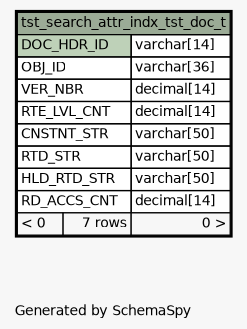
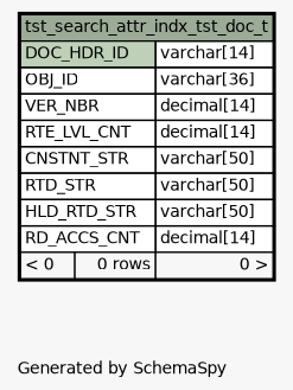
  digraph {
    bgcolor="#f7f7f7"
    fontname=Helvetica
    fontsize=11
    label="\nGenerated by SchemaSpy"
    labeljust=l
    nodesep=0.18
    rankdir=TB
    ranksep=0.46
-   n1 [fontname=Helvetica fontsize=11 label=<     <TABLE BORDER="2" CELLBORDER="1" CELLSPACING="0" BGCOLOR="#ffffff">       <TR><TD COLSPAN="3" BGCOLOR="#9bab96" ALIGN="CENTER">tst_search_attr_indx_tst_doc_t</TD></TR>       <TR><TD PORT="DOC_HDR_ID" COLSPAN="2" BGCOLOR="#bed1b8" ALIGN="LEFT">DOC_HDR_ID</TD><TD PORT="DOC_HDR_ID.type" ALIGN="LEFT">varchar[14]</TD></TR>       <TR><TD PORT="OBJ_ID" COLSPAN="2" ALIGN="LEFT">OBJ_ID</TD><TD PORT="OBJ_ID.type" ALIGN="LEFT">varchar[36]</TD></TR>       <TR><TD PORT="VER_NBR" COLSPAN="2" ALIGN="LEFT">VER_NBR</TD><TD PORT="VER_NBR.type" ALIGN="LEFT">decimal[14]</TD></TR>       <TR><TD PORT="RTE_LVL_CNT" COLSPAN="2" ALIGN="LEFT">RTE_LVL_CNT</TD><TD PORT="RTE_LVL_CNT.type" ALIGN="LEFT">decimal[14]</TD></TR>       <TR><TD PORT="CNSTNT_STR" COLSPAN="2" ALIGN="LEFT">CNSTNT_STR</TD><TD PORT="CNSTNT_STR.type" ALIGN="LEFT">varchar[50]</TD></TR>       <TR><TD PORT="RTD_STR" COLSPAN="2" ALIGN="LEFT">RTD_STR</TD><TD PORT="RTD_STR.type" ALIGN="LEFT">varchar[50]</TD></TR>       <TR><TD PORT="HLD_RTD_STR" COLSPAN="2" ALIGN="LEFT">HLD_RTD_STR</TD><TD PORT="HLD_RTD_STR.type" ALIGN="LEFT">varchar[50]</TD></TR>       <TR><TD PORT="RD_ACCS_CNT" COLSPAN="2" ALIGN="LEFT">RD_ACCS_CNT</TD><TD PORT="RD_ACCS_CNT.type" ALIGN="LEFT">decimal[14]</TD></TR>       <TR><TD ALIGN="LEFT" BGCOLOR="#f7f7f7">&lt; 0</TD><TD ALIGN="RIGHT" BGCOLOR="#f7f7f7">7 rows</TD><TD ALIGN="RIGHT" BGCOLOR="#f7f7f7">0 &gt;</TD></TR>     </TABLE>> shape=plaintext]
+   n1 [fontname=Helvetica fontsize=11 label=<     <TABLE BORDER="2" CELLBORDER="1" CELLSPACING="0" BGCOLOR="#ffffff">       <TR><TD COLSPAN="3" BGCOLOR="#9bab96" ALIGN="CENTER">tst_search_attr_indx_tst_doc_t</TD></TR>       <TR><TD PORT="DOC_HDR_ID" COLSPAN="2" BGCOLOR="#bed1b8" ALIGN="LEFT">DOC_HDR_ID</TD><TD PORT="DOC_HDR_ID.type" ALIGN="LEFT">varchar[14]</TD></TR>       <TR><TD PORT="OBJ_ID" COLSPAN="2" ALIGN="LEFT">OBJ_ID</TD><TD PORT="OBJ_ID.type" ALIGN="LEFT">varchar[36]</TD></TR>       <TR><TD PORT="VER_NBR" COLSPAN="2" ALIGN="LEFT">VER_NBR</TD><TD PORT="VER_NBR.type" ALIGN="LEFT">decimal[14]</TD></TR>       <TR><TD PORT="RTE_LVL_CNT" COLSPAN="2" ALIGN="LEFT">RTE_LVL_CNT</TD><TD PORT="RTE_LVL_CNT.type" ALIGN="LEFT">decimal[14]</TD></TR>       <TR><TD PORT="CNSTNT_STR" COLSPAN="2" ALIGN="LEFT">CNSTNT_STR</TD><TD PORT="CNSTNT_STR.type" ALIGN="LEFT">varchar[50]</TD></TR>       <TR><TD PORT="RTD_STR" COLSPAN="2" ALIGN="LEFT">RTD_STR</TD><TD PORT="RTD_STR.type" ALIGN="LEFT">varchar[50]</TD></TR>       <TR><TD PORT="HLD_RTD_STR" COLSPAN="2" ALIGN="LEFT">HLD_RTD_STR</TD><TD PORT="HLD_RTD_STR.type" ALIGN="LEFT">varchar[50]</TD></TR>       <TR><TD PORT="RD_ACCS_CNT" COLSPAN="2" ALIGN="LEFT">RD_ACCS_CNT</TD><TD PORT="RD_ACCS_CNT.type" ALIGN="LEFT">decimal[14]</TD></TR>       <TR><TD ALIGN="LEFT" BGCOLOR="#f7f7f7">&lt; 0</TD><TD ALIGN="RIGHT" BGCOLOR="#f7f7f7">0 rows</TD><TD ALIGN="RIGHT" BGCOLOR="#f7f7f7">0 &gt;</TD></TR>     </TABLE>> shape=plaintext]
  }
